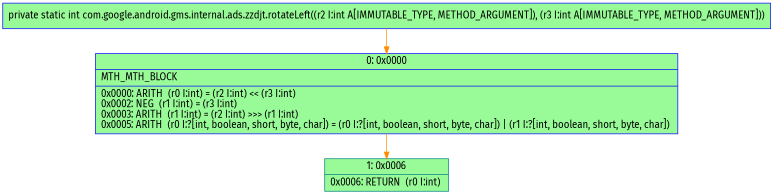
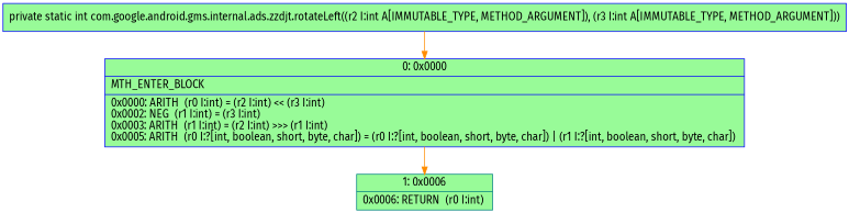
  digraph {
    fontname="Fira Sans"
    node [shape=record style=filled fillcolor=palegreen color=blue fontname="Fira Sans"]
    edge [color=darkorange fontname="Fira Sans"]
-   n1 [label="{0\:\ 0x0000|MTH_MTH_BLOCK\l|0x0000: ARITH  (r0 I:int) = (r2 I:int) \<\< (r3 I:int) \l0x0002: NEG  (r1 I:int) = (r3 I:int) \l0x0003: ARITH  (r1 I:int) = (r2 I:int) \>\>\> (r1 I:int) \l0x0005: ARITH  (r0 I:?[int, boolean, short, byte, char]) = (r0 I:?[int, boolean, short, byte, char]) \| (r1 I:?[int, boolean, short, byte, char]) \l}"]
+   n1 [label="{0\:\ 0x0000|MTH_ENTER_BLOCK\l|0x0000: ARITH  (r0 I:int) = (r2 I:int) \<\< (r3 I:int) \l0x0002: NEG  (r1 I:int) = (r3 I:int) \l0x0003: ARITH  (r1 I:int) = (r2 I:int) \>\>\> (r1 I:int) \l0x0005: ARITH  (r0 I:?[int, boolean, short, byte, char]) = (r0 I:?[int, boolean, short, byte, char]) \| (r1 I:?[int, boolean, short, byte, char]) \l}"]
    n2 [label="{1\:\ 0x0006|0x0006: RETURN  (r0 I:int) \l}" color=teal]
    n3 [label="{private static int com.google.android.gms.internal.ads.zzdjt.rotateLeft((r2 I:int A[IMMUTABLE_TYPE, METHOD_ARGUMENT]), (r3 I:int A[IMMUTABLE_TYPE, METHOD_ARGUMENT])) }"]
    n1 -> n2
    n3 -> n1
  }
